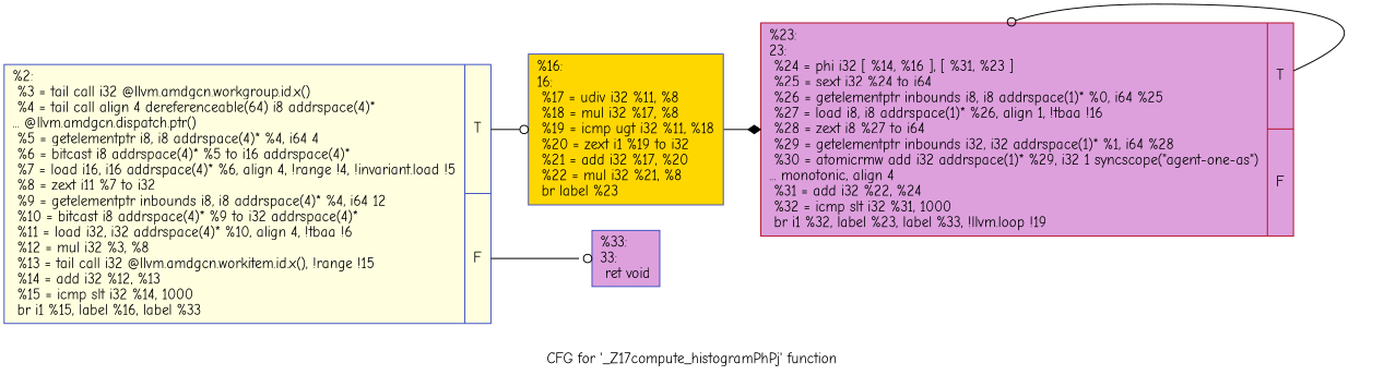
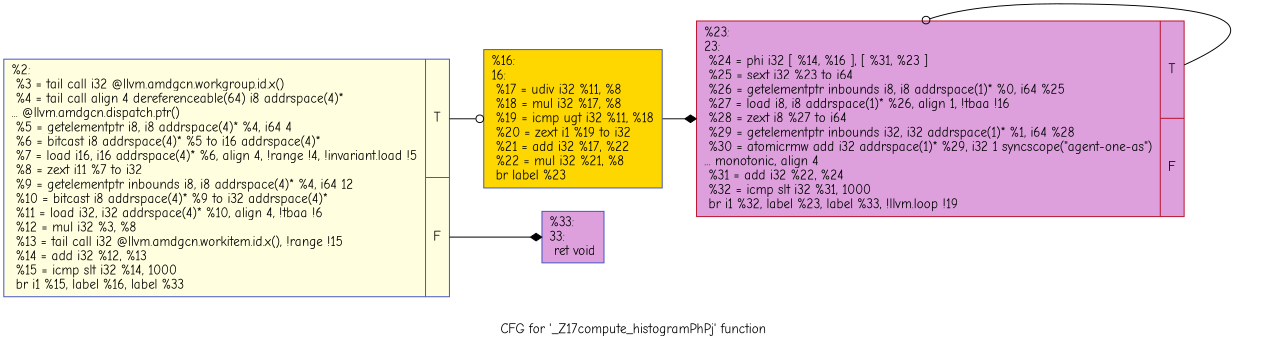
  digraph {
    fontname="Comic Neue"
    label="CFG for '_Z17compute_histogramPhPj' function"
    rankdir=LR
    node [color="#3d50c3ff" fillcolor=plum fontname="Comic Neue" shape=record style=filled]
    edge [arrowhead=odot fontname="Comic Neue" tailport=s0]
    n1 [fillcolor=lightyellow label="{%2:\l  %3 = tail call i32 @llvm.amdgcn.workgroup.id.x()\l  %4 = tail call align 4 dereferenceable(64) i8 addrspace(4)*\l... @llvm.amdgcn.dispatch.ptr()\l  %5 = getelementptr i8, i8 addrspace(4)* %4, i64 4\l  %6 = bitcast i8 addrspace(4)* %5 to i16 addrspace(4)*\l  %7 = load i16, i16 addrspace(4)* %6, align 4, !range !4, !invariant.load !5\l  %8 = zext i11 %7 to i32\l  %9 = getelementptr inbounds i8, i8 addrspace(4)* %4, i64 12\l  %10 = bitcast i8 addrspace(4)* %9 to i32 addrspace(4)*\l  %11 = load i32, i32 addrspace(4)* %10, align 4, !tbaa !6\l  %12 = mul i32 %3, %8\l  %13 = tail call i32 @llvm.amdgcn.workitem.id.x(), !range !15\l  %14 = add i32 %12, %13\l  %15 = icmp slt i32 %14, 1000\l  br i1 %15, label %16, label %33\l|{<s0>T|<s1>F}}"]
-   n2 [fillcolor=gold label="{%16:\l16:                                               \l  %17 = udiv i32 %11, %8\l  %18 = mul i32 %17, %8\l  %19 = icmp ugt i32 %11, %18\l  %20 = zext i1 %19 to i32\l  %21 = add i32 %17, %20\l  %22 = mul i32 %21, %8\l  br label %23\l}"]
+   n2 [fillcolor=gold label="{%16:\l16:                                               \l  %17 = udiv i32 %11, %8\l  %18 = mul i32 %17, %8\l  %19 = icmp ugt i32 %11, %18\l  %20 = zext i1 %19 to i32\l  %21 = add i32 %17, %22\l  %22 = mul i32 %21, %8\l  br label %23\l}"]
    n3 [label="{%33:\l33:                                               \l  ret void\l}"]
-   n4 [color="#b70d28ff" label="{%23:\l23:                                               \l  %24 = phi i32 [ %14, %16 ], [ %31, %23 ]\l  %25 = sext i32 %24 to i64\l  %26 = getelementptr inbounds i8, i8 addrspace(1)* %0, i64 %25\l  %27 = load i8, i8 addrspace(1)* %26, align 1, !tbaa !16\l  %28 = zext i8 %27 to i64\l  %29 = getelementptr inbounds i32, i32 addrspace(1)* %1, i64 %28\l  %30 = atomicrmw add i32 addrspace(1)* %29, i32 1 syncscope(\"agent-one-as\")\l... monotonic, align 4\l  %31 = add i32 %22, %24\l  %32 = icmp slt i32 %31, 1000\l  br i1 %32, label %23, label %33, !llvm.loop !19\l|{<s0>T|<s1>F}}"]
+   n4 [color="#b70d28ff" label="{%23:\l23:                                               \l  %24 = phi i32 [ %14, %16 ], [ %31, %23 ]\l  %25 = sext i32 %23 to i64\l  %26 = getelementptr inbounds i8, i8 addrspace(1)* %0, i64 %25\l  %27 = load i8, i8 addrspace(1)* %26, align 1, !tbaa !16\l  %28 = zext i8 %27 to i64\l  %29 = getelementptr inbounds i32, i32 addrspace(1)* %1, i64 %28\l  %30 = atomicrmw add i32 addrspace(1)* %29, i32 1 syncscope(\"agent-one-as\")\l... monotonic, align 4\l  %31 = add i32 %22, %24\l  %32 = icmp slt i32 %31, 1000\l  br i1 %32, label %23, label %33, !llvm.loop !19\l|{<s0>T|<s1>F}}"]
    n1 -> n2
-   n1 -> n3 [tailport=s1]
+   n1 -> n3 [arrowhead=diamond tailport=s1]
    n2 -> n4 [arrowhead=diamond]
    n4 -> n4
  }
